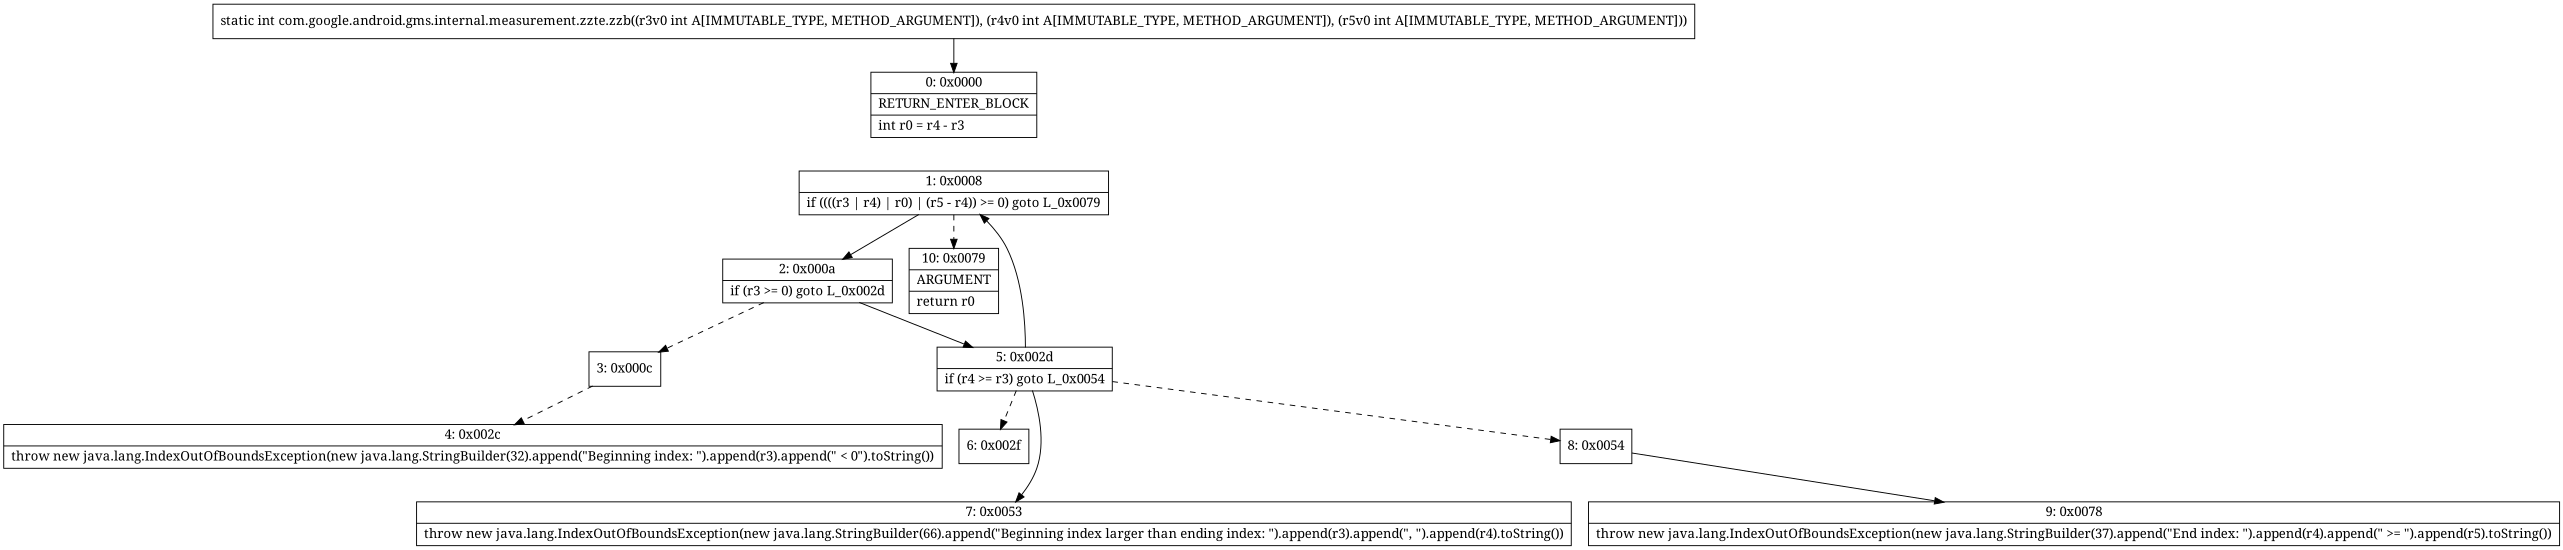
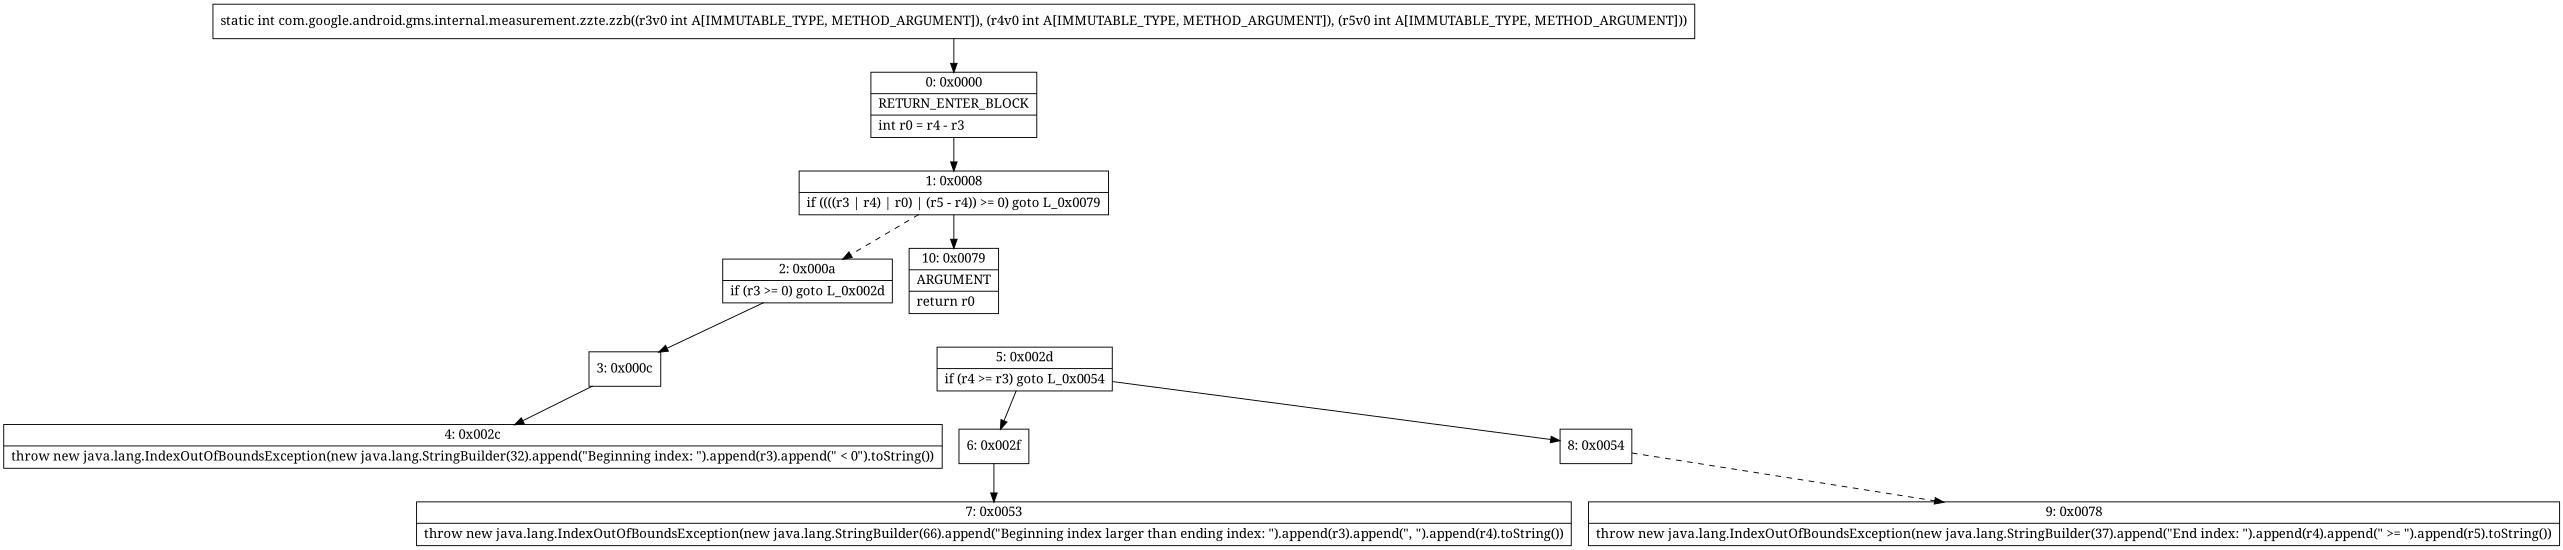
  digraph {
    fontname="Noto Serif"
    node [fontname="Noto Serif" shape=record]
    edge [fontname="Noto Serif"]
    n1 [label="{0\:\ 0x0000|RETURN_ENTER_BLOCK\l|int r0 = r4 \- r3\l}"]
    n2 [label="{1\:\ 0x0008|if ((((r3 \| r4) \| r0) \| (r5 \- r4)) \>= 0) goto L_0x0079\l}"]
    n3 [label="{2\:\ 0x000a|if (r3 \>= 0) goto L_0x002d\l}"]
    n4 [label="{10\:\ 0x0079|ARGUMENT\l|return r0\l}"]
    n5 [label="{3\:\ 0x000c}"]
    n6 [label="{5\:\ 0x002d|if (r4 \>= r3) goto L_0x0054\l}"]
    n7 [label="{4\:\ 0x002c|throw new java.lang.IndexOutOfBoundsException(new java.lang.StringBuilder(32).append(\"Beginning index: \").append(r3).append(\" \< 0\").toString())\l}"]
    n8 [label="{6\:\ 0x002f}"]
    n9 [label="{8\:\ 0x0054}"]
    n10 [label="{7\:\ 0x0053|throw new java.lang.IndexOutOfBoundsException(new java.lang.StringBuilder(66).append(\"Beginning index larger than ending index: \").append(r3).append(\", \").append(r4).toString())\l}"]
    n11 [label="{9\:\ 0x0078|throw new java.lang.IndexOutOfBoundsException(new java.lang.StringBuilder(37).append(\"End index: \").append(r4).append(\" \>= \").append(r5).toString())\l}"]
    n12 [label="{static int com.google.android.gms.internal.measurement.zzte.zzb((r3v0 int A[IMMUTABLE_TYPE, METHOD_ARGUMENT]), (r4v0 int A[IMMUTABLE_TYPE, METHOD_ARGUMENT]), (r5v0 int A[IMMUTABLE_TYPE, METHOD_ARGUMENT])) }"]
-   n6 -> n2
-   n2 -> n3 [style=solid]
-   n2 -> n4 [style=dashed]
-   n3 -> n5 [style=dashed]
-   n3 -> n6
-   n5 -> n7 [style=dashed]
-   n6 -> n8 [style=dashed]
-   n6 -> n9 [style=dashed]
-   n6 -> n10
-   n9 -> n11
+   n1 -> n2
+   n2 -> n3 [style=dashed]
+   n2 -> n4
+   n3 -> n5 [style=solid]
+   n5 -> n7
+   n6 -> n8 [style=solid]
+   n6 -> n9
+   n8 -> n10
+   n9 -> n11 [style=dashed]
    n12 -> n1
  }
